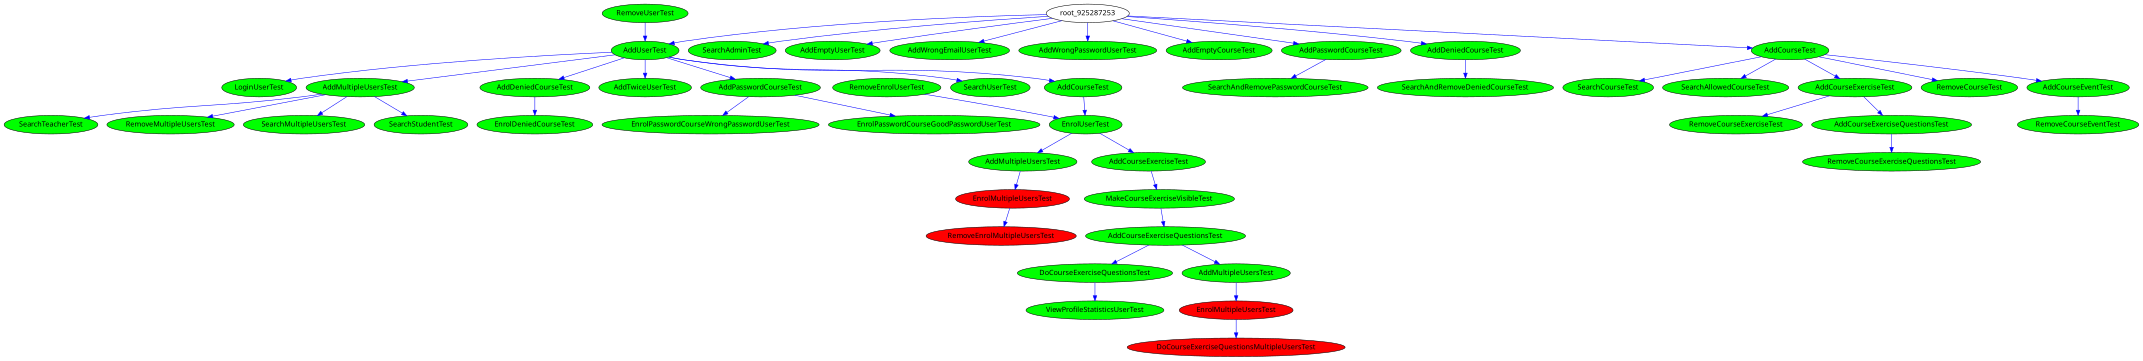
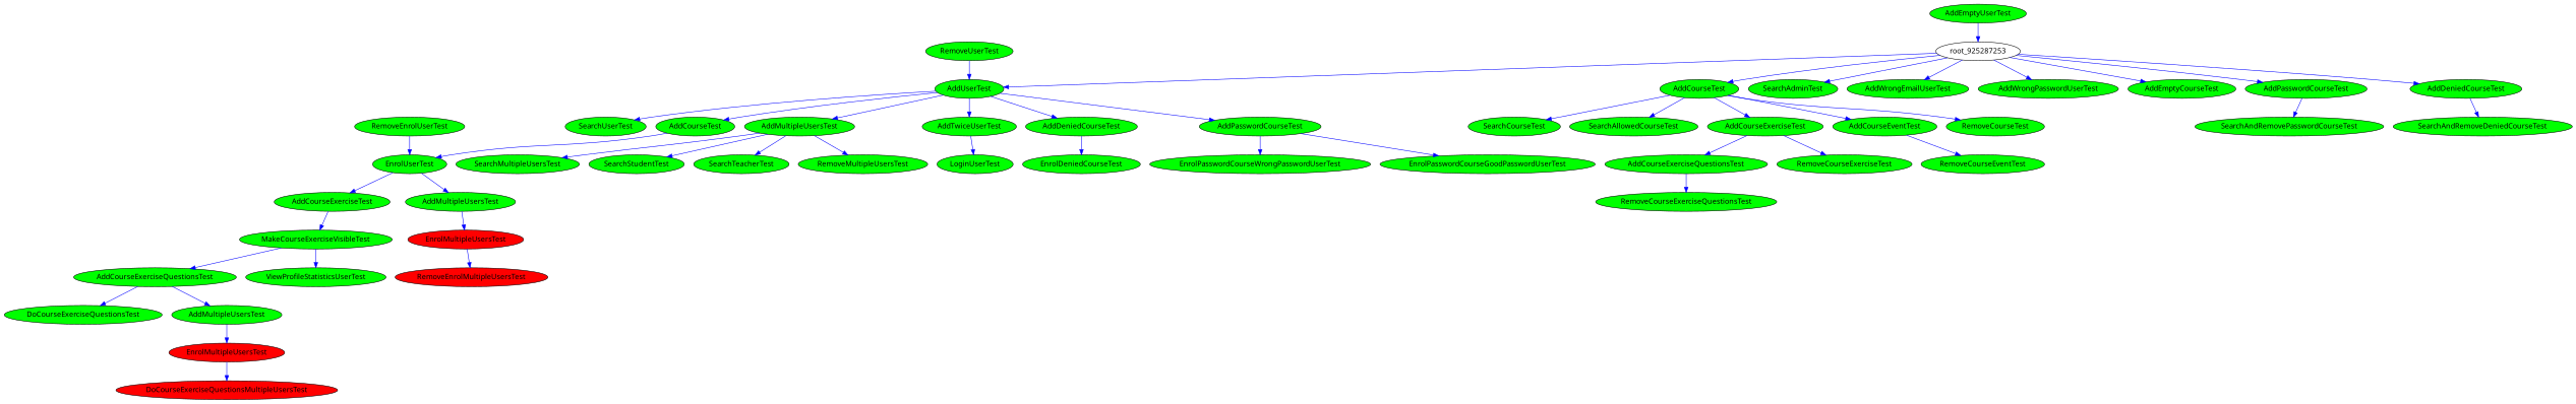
  strict digraph {
    fontname="Noto Sans"
    node [fontname="Noto Sans" fillcolor=green fontcolor=black style=filled]
    edge [color=blue fontname="Noto Sans"]
    n1 [color=black label=root_925287253 fillcolor="" fontcolor="" style=""]
    n2 [label=AddUserTest]
    n3 [label=AddCourseTest]
    n4 [label=SearchAdminTest]
    n5 [label=AddEmptyUserTest]
    n6 [label=AddWrongEmailUserTest]
    n7 [label=AddWrongPasswordUserTest]
    n8 [label=AddEmptyCourseTest]
    n9 [label=AddPasswordCourseTest]
    n10 [label=AddDeniedCourseTest]
    n11 [label=SearchUserTest]
    n12 [label=LoginUserTest]
    n13 [label=AddCourseTest]
    n14 [label=AddMultipleUsersTest]
    n15 [label=AddTwiceUserTest]
    n16 [label=AddDeniedCourseTest]
    n17 [label=AddPasswordCourseTest]
    n18 [label=SearchCourseTest]
    n19 [label=SearchAllowedCourseTest]
    n20 [label=AddCourseExerciseTest]
    n21 [label=AddCourseEventTest]
    n22 [label=RemoveCourseTest]
    n23 [label=SearchAndRemovePasswordCourseTest]
    n24 [label=SearchAndRemoveDeniedCourseTest]
    n25 [label=EnrolUserTest]
    n26 [label=SearchMultipleUsersTest]
    n27 [label=SearchStudentTest]
    n28 [label=SearchTeacherTest]
    n29 [label=RemoveMultipleUsersTest]
    n30 [label=EnrolDeniedCourseTest]
    n31 [label=EnrolPasswordCourseWrongPasswordUserTest]
    n32 [label=EnrolPasswordCourseGoodPasswordUserTest]
    n33 [label=RemoveUserTest]
    n34 [label=AddCourseExerciseQuestionsTest]
    n35 [label=RemoveCourseExerciseTest]
    n36 [label=RemoveCourseEventTest]
    n37 [label=AddCourseExerciseTest]
    n38 [label=AddMultipleUsersTest]
    n39 [label=RemoveCourseExerciseQuestionsTest]
    n40 [label=MakeCourseExerciseVisibleTest]
    n41 [fillcolor=red label=EnrolMultipleUsersTest]
    n42 [label=RemoveEnrolUserTest]
    n43 [label=AddCourseExerciseQuestionsTest]
    n44 [fillcolor=red label=RemoveEnrolMultipleUsersTest]
    n45 [label=DoCourseExerciseQuestionsTest]
    n46 [label=AddMultipleUsersTest]
    n47 [label=ViewProfileStatisticsUserTest]
    n48 [fillcolor=red label=EnrolMultipleUsersTest]
    n49 [fillcolor=red label=DoCourseExerciseQuestionsMultipleUsersTest]
    n1 -> n2
    n1 -> n3
    n1 -> n4
-   n1 -> n5
+   n5 -> n1
    n1 -> n6
    n1 -> n7
    n1 -> n8
    n1 -> n9
    n1 -> n10
    n2 -> n11
-   n2 -> n12
+   n15 -> n12
    n2 -> n13
    n2 -> n14
    n2 -> n15
    n2 -> n16
    n2 -> n17
    n3 -> n18
    n3 -> n19
    n3 -> n20
    n3 -> n21
    n3 -> n22
    n9 -> n23
    n10 -> n24
    n13 -> n25
    n14 -> n26
    n14 -> n27
    n14 -> n28
    n14 -> n29
    n16 -> n30
    n17 -> n31
    n17 -> n32
    n20 -> n34
    n20 -> n35
    n21 -> n36
    n25 -> n37
    n25 -> n38
    n33 -> n2
    n34 -> n39
    n37 -> n40
    n38 -> n41
    n40 -> n43
    n41 -> n44
    n42 -> n25
    n43 -> n45
    n43 -> n46
-   n45 -> n47
+   n40 -> n47
    n46 -> n48
    n48 -> n49
  }
